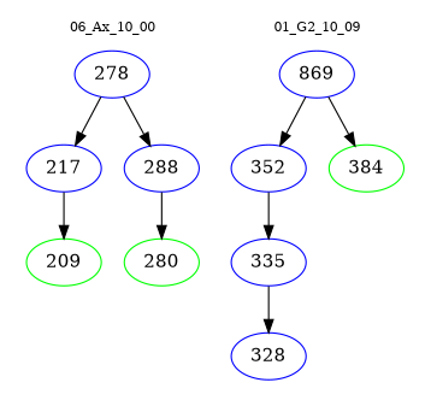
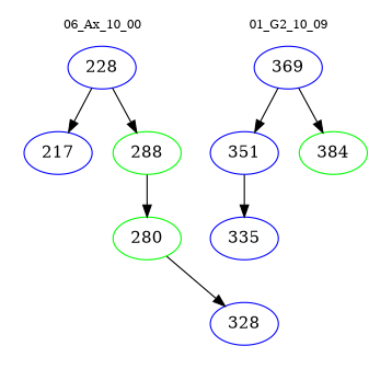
  digraph {
    node [color=blue]
    edge [color=black]
-   n1 [label=278]
+   n1 [label=228]
    n2 [label=217]
-   n3 [label=288]
-   n4 [color=green label=209]
+   n3 [color=green label=288]
    n5 [color=green label=280]
-   n6 [label=352]
+   n6 [label=351]
    n7 [label=335]
-   n8 [label=869]
+   n8 [label=369]
    n9 [label=328]
    n10 [color=green label=384]
    subgraph cluster_1 {
      color=white
      fontsize=10
      label="06_Ax_10_00"
      n1
      n2
      n3
-     n4
      n5
    }
    subgraph cluster_2 {
      color=white
      fontsize=10
      label="01_G2_10_09"
      n6
      n7
      n8
      n9
      n10
    }
    n1 -> n2
    n1 -> n3
-   n2 -> n4
    n3 -> n5
    n6 -> n7
-   n7 -> n9
+   n5 -> n9
    n8 -> n6
    n8 -> n10
  }
